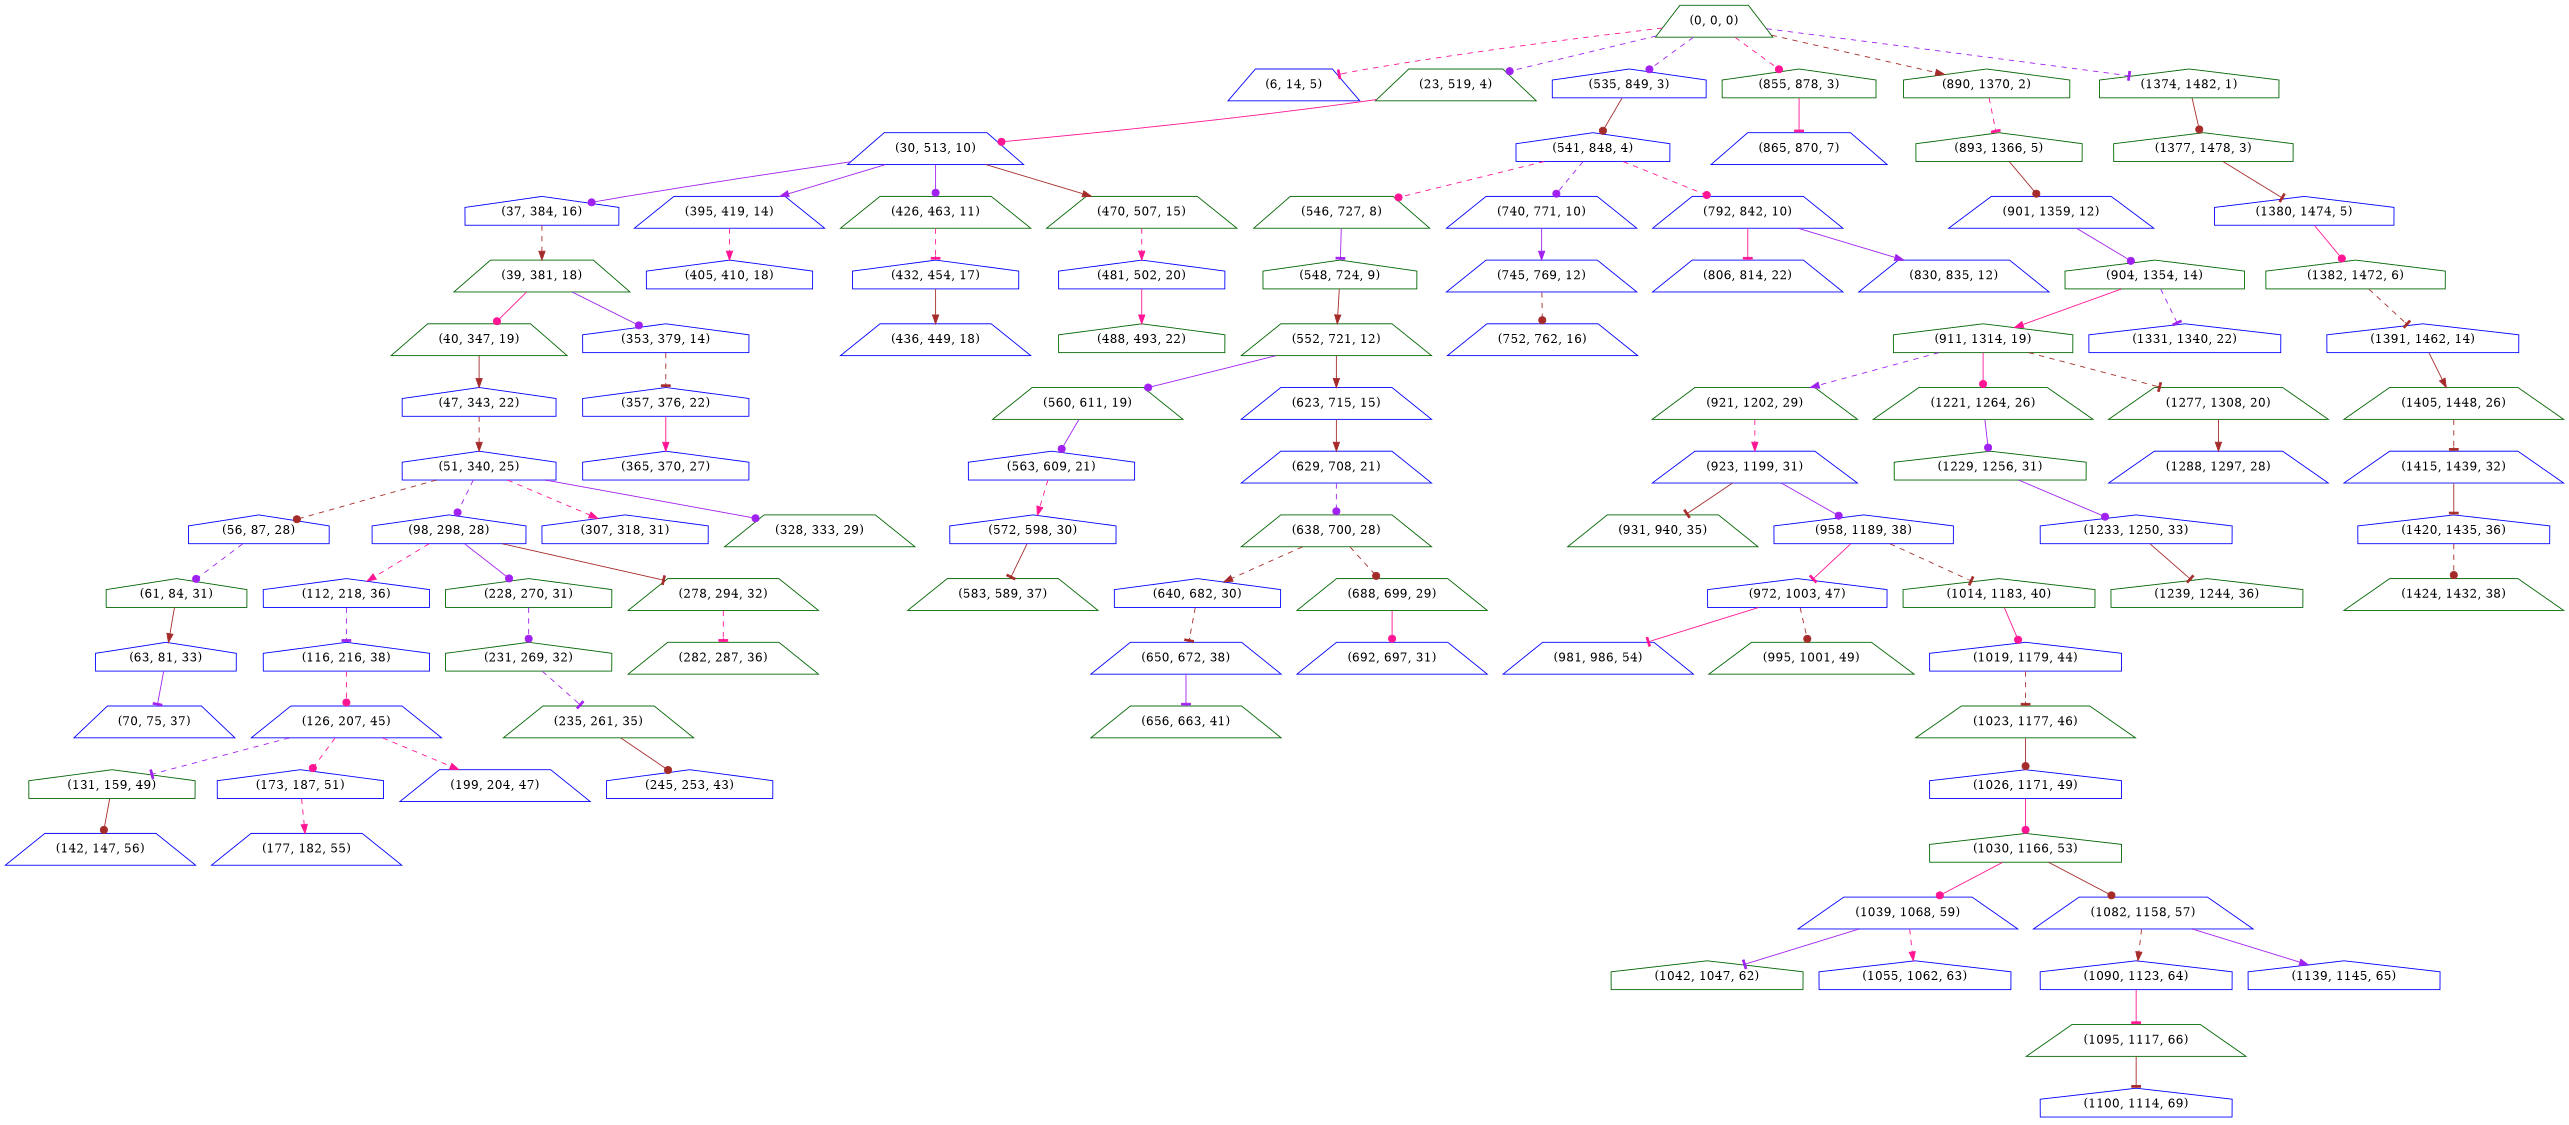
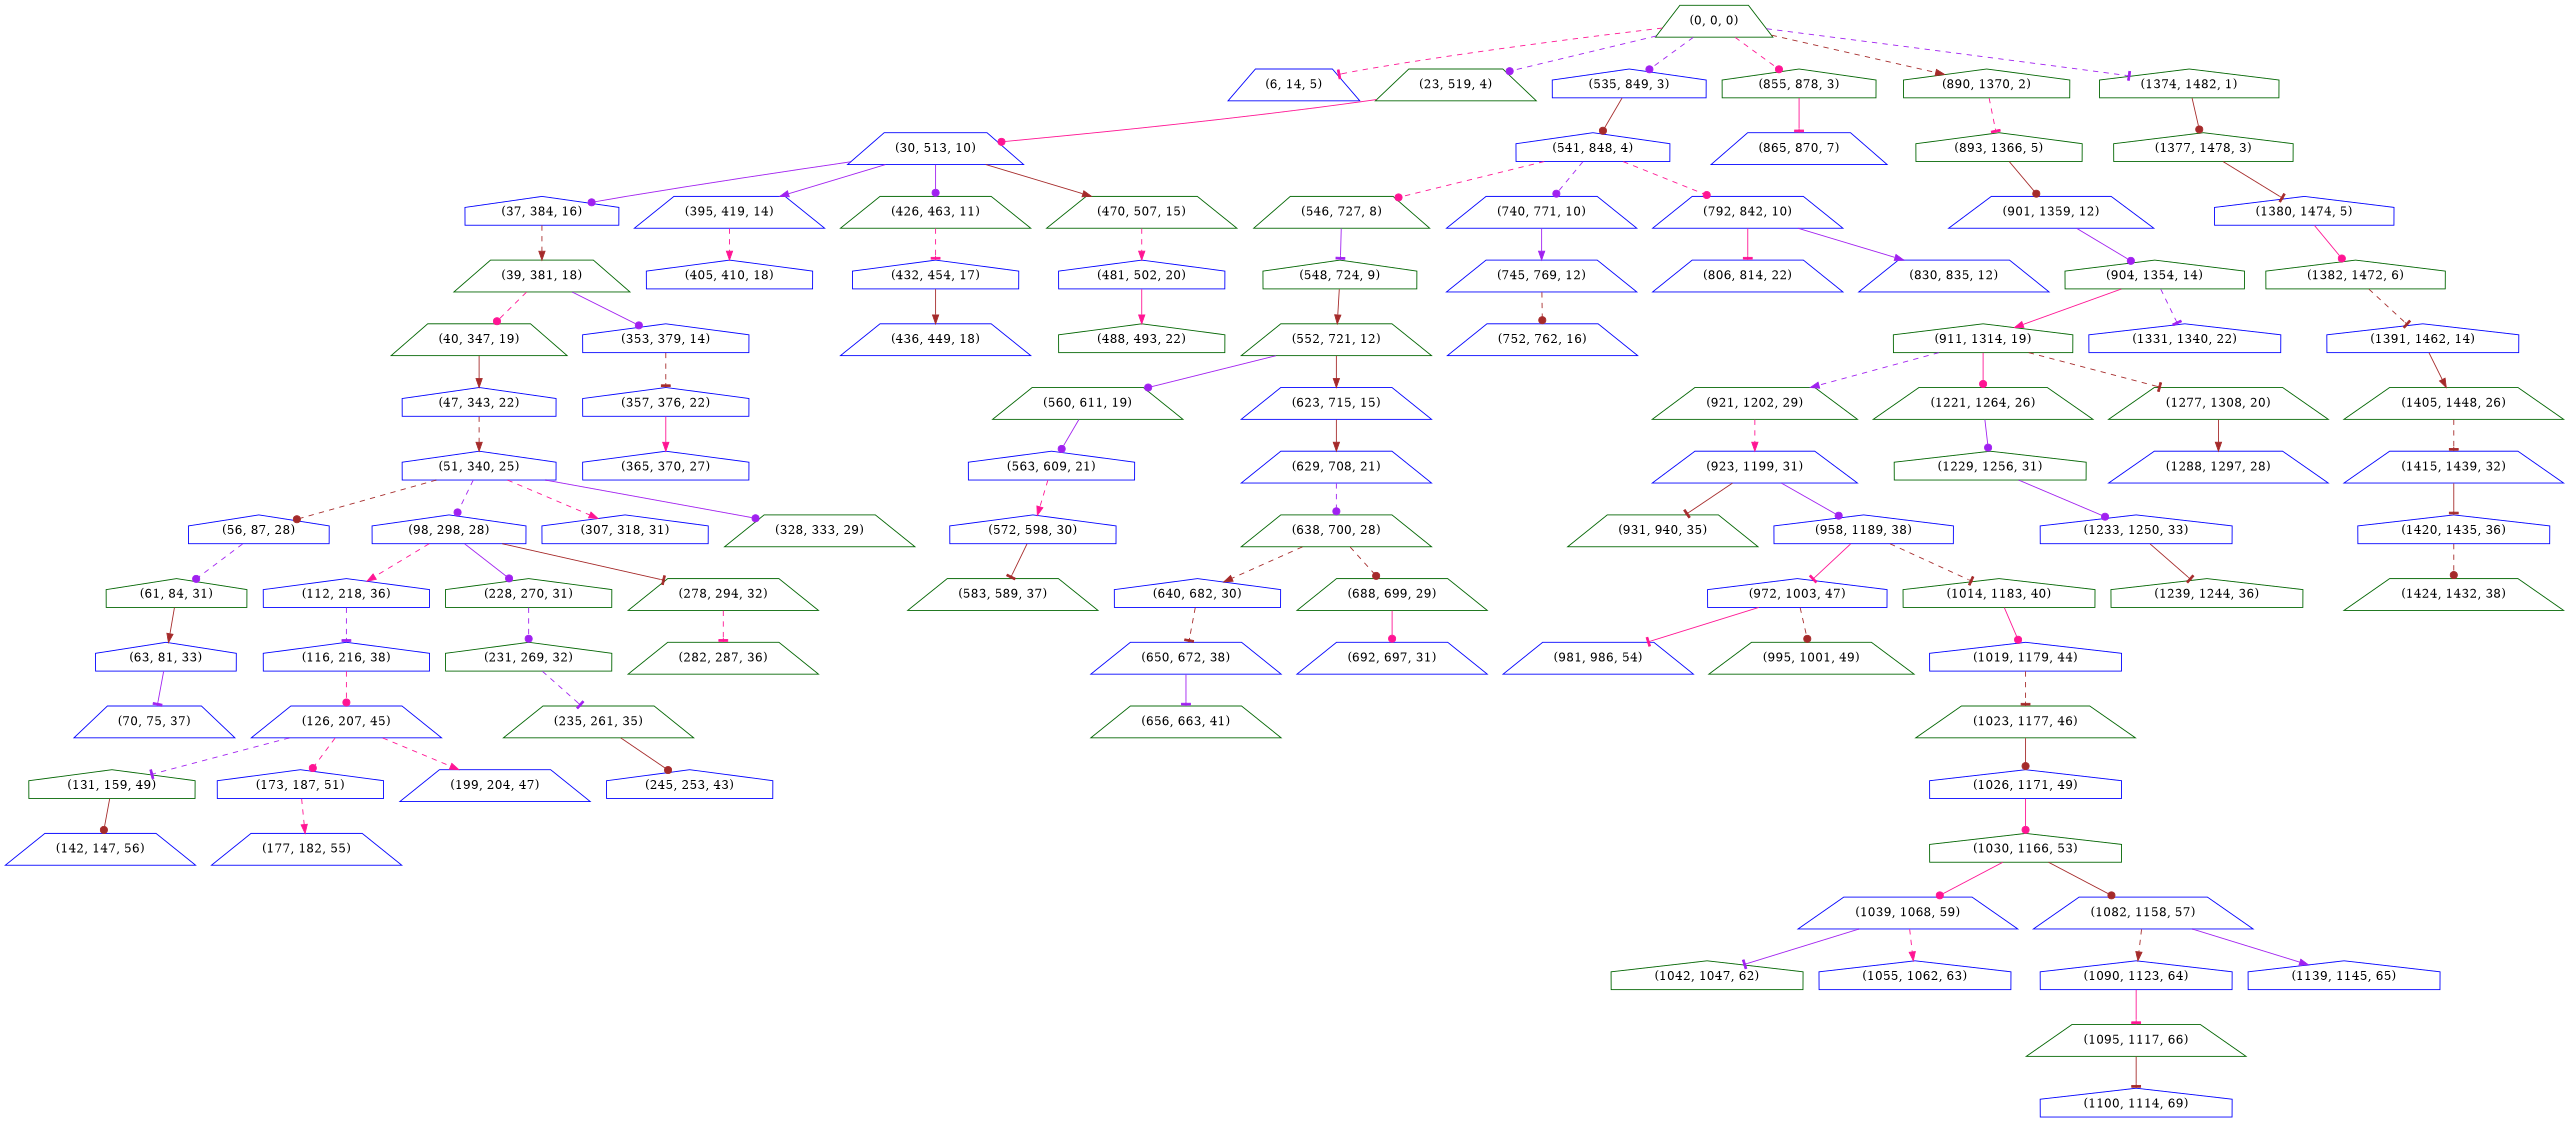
  digraph {
    node [color=blue shape=house]
    edge [arrowhead=dot color=brown style=solid]
    "(0, 0, 0)" [color=darkgreen shape=trapezium]
    "(6, 14, 5)" [shape=trapezium]
    "(23, 519, 4)" [color=darkgreen shape=trapezium]
    "(535, 849, 3)"
    "(855, 878, 3)" [color=darkgreen]
    "(890, 1370, 2)" [color=darkgreen]
    "(1374, 1482, 1)" [color=darkgreen]
    "(30, 513, 10)" [shape=trapezium]
    "(541, 848, 4)"
    "(865, 870, 7)" [shape=trapezium]
    "(893, 1366, 5)" [color=darkgreen]
    "(1377, 1478, 3)" [color=darkgreen]
    "(37, 384, 16)"
    "(395, 419, 14)" [shape=trapezium]
    "(426, 463, 11)" [color=darkgreen shape=trapezium]
    "(470, 507, 15)" [color=darkgreen shape=trapezium]
    "(39, 381, 18)" [color=darkgreen shape=trapezium]
    "(405, 410, 18)"
    "(432, 454, 17)"
    "(481, 502, 20)"
    "(40, 347, 19)" [color=darkgreen shape=trapezium]
    n22 [label="(353, 379, 14)"]
    "(47, 343, 22)"
    "(357, 376, 22)"
    "(51, 340, 25)"
    "(56, 87, 28)"
    "(98, 298, 28)"
    "(307, 318, 31)"
    "(328, 333, 29)" [color=darkgreen shape=trapezium]
    "(61, 84, 31)" [color=darkgreen]
    "(112, 218, 36)"
    "(228, 270, 31)" [color=darkgreen]
    "(278, 294, 32)" [color=darkgreen shape=trapezium]
    "(63, 81, 33)"
    "(70, 75, 37)" [shape=trapezium]
    "(116, 216, 38)"
    "(231, 269, 32)" [color=darkgreen]
    "(282, 287, 36)" [color=darkgreen shape=trapezium]
    "(126, 207, 45)" [shape=trapezium]
    "(131, 159, 49)" [color=darkgreen]
    "(173, 187, 51)"
    "(199, 204, 47)" [shape=trapezium]
    "(142, 147, 56)" [shape=trapezium]
    "(177, 182, 55)" [shape=trapezium]
    "(235, 261, 35)" [color=darkgreen shape=trapezium]
    "(245, 253, 43)"
    "(365, 370, 27)"
    "(436, 449, 18)" [shape=trapezium]
    "(488, 493, 22)" [color=darkgreen]
    "(546, 727, 8)" [color=darkgreen shape=trapezium]
    "(740, 771, 10)" [shape=trapezium]
    "(792, 842, 10)" [shape=trapezium]
    "(548, 724, 9)" [color=darkgreen]
    "(745, 769, 12)" [shape=trapezium]
    "(806, 814, 22)" [shape=trapezium]
    "(830, 835, 12)" [shape=trapezium]
    "(552, 721, 12)" [color=darkgreen shape=trapezium]
    "(560, 611, 19)" [color=darkgreen shape=trapezium]
    "(623, 715, 15)" [shape=trapezium]
    "(563, 609, 21)"
    "(629, 708, 21)" [shape=trapezium]
    "(572, 598, 30)"
    "(583, 589, 37)" [color=darkgreen shape=trapezium]
    "(638, 700, 28)" [color=darkgreen shape=trapezium]
    "(640, 682, 30)"
    "(688, 699, 29)" [color=darkgreen shape=trapezium]
    "(650, 672, 38)" [shape=trapezium]
    "(692, 697, 31)" [shape=trapezium]
    "(656, 663, 41)" [color=darkgreen shape=trapezium]
    "(752, 762, 16)" [shape=trapezium]
    "(901, 1359, 12)" [shape=trapezium]
    "(904, 1354, 14)" [color=darkgreen]
    "(911, 1314, 19)" [color=darkgreen]
    "(1331, 1340, 22)"
    "(921, 1202, 29)" [color=darkgreen shape=trapezium]
    "(1221, 1264, 26)" [color=darkgreen shape=trapezium]
    "(1277, 1308, 20)" [color=darkgreen shape=trapezium]
    "(923, 1199, 31)" [shape=trapezium]
    "(1229, 1256, 31)" [color=darkgreen]
    "(1288, 1297, 28)" [shape=trapezium]
    "(931, 940, 35)" [color=darkgreen shape=trapezium]
    "(958, 1189, 38)"
    "(972, 1003, 47)"
    "(1014, 1183, 40)" [color=darkgreen]
    "(981, 986, 54)" [shape=trapezium]
    "(995, 1001, 49)" [color=darkgreen shape=trapezium]
    "(1019, 1179, 44)"
    "(1023, 1177, 46)" [color=darkgreen shape=trapezium]
    "(1026, 1171, 49)"
    "(1030, 1166, 53)" [color=darkgreen]
    "(1039, 1068, 59)" [shape=trapezium]
    "(1082, 1158, 57)" [shape=trapezium]
    "(1042, 1047, 62)" [color=darkgreen]
    "(1055, 1062, 63)"
    "(1090, 1123, 64)"
    "(1139, 1145, 65)"
    "(1095, 1117, 66)" [color=darkgreen shape=trapezium]
    "(1100, 1114, 69)"
    "(1233, 1250, 33)"
    "(1239, 1244, 36)" [color=darkgreen]
    "(1380, 1474, 5)"
    "(1382, 1472, 6)" [color=darkgreen]
    "(1391, 1462, 14)"
    "(1405, 1448, 26)" [color=darkgreen shape=trapezium]
    "(1415, 1439, 32)" [shape=trapezium]
    "(1420, 1435, 36)"
    "(1424, 1432, 38)" [color=darkgreen shape=trapezium]
    "(0, 0, 0)" -> "(6, 14, 5)" [arrowhead=tee color=deeppink style=dashed]
    "(0, 0, 0)" -> "(23, 519, 4)" [color=purple style=dashed]
    "(0, 0, 0)" -> "(535, 849, 3)" [color=purple style=dashed]
    "(0, 0, 0)" -> "(855, 878, 3)" [color=deeppink style=dashed]
    "(0, 0, 0)" -> "(890, 1370, 2)" [arrowhead=normal style=dashed]
    "(0, 0, 0)" -> "(1374, 1482, 1)" [arrowhead=tee color=purple style=dashed]
    "(23, 519, 4)" -> "(30, 513, 10)" [color=deeppink]
    "(535, 849, 3)" -> "(541, 848, 4)"
    "(855, 878, 3)" -> "(865, 870, 7)" [arrowhead=tee color=deeppink]
    "(890, 1370, 2)" -> "(893, 1366, 5)" [arrowhead=tee color=deeppink style=dashed]
    "(1374, 1482, 1)" -> "(1377, 1478, 3)"
    "(30, 513, 10)" -> "(37, 384, 16)" [color=purple]
    "(30, 513, 10)" -> "(395, 419, 14)" [arrowhead=normal color=purple]
    "(30, 513, 10)" -> "(426, 463, 11)" [color=purple]
    "(30, 513, 10)" -> "(470, 507, 15)" [arrowhead=normal]
    "(541, 848, 4)" -> "(546, 727, 8)" [color=deeppink style=dashed]
    "(541, 848, 4)" -> "(740, 771, 10)" [color=purple style=dashed]
    "(541, 848, 4)" -> "(792, 842, 10)" [color=deeppink style=dashed]
    "(893, 1366, 5)" -> "(901, 1359, 12)"
    "(1377, 1478, 3)" -> "(1380, 1474, 5)" [arrowhead=tee]
    "(37, 384, 16)" -> "(39, 381, 18)" [arrowhead=normal style=dashed]
    "(395, 419, 14)" -> "(405, 410, 18)" [arrowhead=normal color=deeppink style=dashed]
    "(426, 463, 11)" -> "(432, 454, 17)" [arrowhead=tee color=deeppink style=dashed]
    "(470, 507, 15)" -> "(481, 502, 20)" [arrowhead=normal color=deeppink style=dashed]
-   "(39, 381, 18)" -> "(40, 347, 19)" [color=deeppink]
+   "(39, 381, 18)" -> "(40, 347, 19)" [color=deeppink style=dashed]
    "(39, 381, 18)" -> n22 [color=purple]
    "(432, 454, 17)" -> "(436, 449, 18)" [arrowhead=normal]
    "(481, 502, 20)" -> "(488, 493, 22)" [arrowhead=normal color=deeppink]
    "(40, 347, 19)" -> "(47, 343, 22)" [arrowhead=normal]
    n22 -> "(357, 376, 22)" [arrowhead=tee style=dashed]
    "(47, 343, 22)" -> "(51, 340, 25)" [arrowhead=normal style=dashed]
    "(357, 376, 22)" -> "(365, 370, 27)" [arrowhead=normal color=deeppink]
    "(51, 340, 25)" -> "(56, 87, 28)" [style=dashed]
    "(51, 340, 25)" -> "(98, 298, 28)" [color=purple style=dashed]
    "(51, 340, 25)" -> "(307, 318, 31)" [arrowhead=normal color=deeppink style=dashed]
    "(51, 340, 25)" -> "(328, 333, 29)" [color=purple]
    "(56, 87, 28)" -> "(61, 84, 31)" [color=purple style=dashed]
    "(98, 298, 28)" -> "(112, 218, 36)" [arrowhead=normal color=deeppink style=dashed]
    "(98, 298, 28)" -> "(228, 270, 31)" [color=purple]
    "(98, 298, 28)" -> "(278, 294, 32)" [arrowhead=tee]
    "(61, 84, 31)" -> "(63, 81, 33)" [arrowhead=normal]
    "(112, 218, 36)" -> "(116, 216, 38)" [arrowhead=tee color=purple style=dashed]
    "(228, 270, 31)" -> "(231, 269, 32)" [color=purple style=dashed]
    "(278, 294, 32)" -> "(282, 287, 36)" [arrowhead=tee color=deeppink style=dashed]
    "(63, 81, 33)" -> "(70, 75, 37)" [arrowhead=tee color=purple]
    "(116, 216, 38)" -> "(126, 207, 45)" [color=deeppink style=dashed]
    "(231, 269, 32)" -> "(235, 261, 35)" [arrowhead=tee color=purple style=dashed]
    "(126, 207, 45)" -> "(131, 159, 49)" [arrowhead=tee color=purple style=dashed]
    "(126, 207, 45)" -> "(173, 187, 51)" [color=deeppink style=dashed]
    "(126, 207, 45)" -> "(199, 204, 47)" [arrowhead=normal color=deeppink style=dashed]
    "(131, 159, 49)" -> "(142, 147, 56)"
    "(173, 187, 51)" -> "(177, 182, 55)" [arrowhead=normal color=deeppink style=dashed]
    "(235, 261, 35)" -> "(245, 253, 43)"
    "(546, 727, 8)" -> "(548, 724, 9)" [arrowhead=tee color=purple]
    "(740, 771, 10)" -> "(745, 769, 12)" [arrowhead=normal color=purple]
    "(792, 842, 10)" -> "(806, 814, 22)" [arrowhead=tee color=deeppink]
    "(792, 842, 10)" -> "(830, 835, 12)" [arrowhead=normal color=purple]
    "(548, 724, 9)" -> "(552, 721, 12)" [arrowhead=normal]
    "(745, 769, 12)" -> "(752, 762, 16)" [style=dashed]
    "(552, 721, 12)" -> "(560, 611, 19)" [color=purple]
    "(552, 721, 12)" -> "(623, 715, 15)" [arrowhead=normal]
    "(560, 611, 19)" -> "(563, 609, 21)" [color=purple]
    "(623, 715, 15)" -> "(629, 708, 21)" [arrowhead=normal]
    "(563, 609, 21)" -> "(572, 598, 30)" [arrowhead=normal color=deeppink style=dashed]
    "(629, 708, 21)" -> "(638, 700, 28)" [color=purple style=dashed]
    "(572, 598, 30)" -> "(583, 589, 37)" [arrowhead=tee]
    "(638, 700, 28)" -> "(640, 682, 30)" [arrowhead=normal style=dashed]
    "(638, 700, 28)" -> "(688, 699, 29)" [style=dashed]
    "(640, 682, 30)" -> "(650, 672, 38)" [arrowhead=tee style=dashed]
    "(688, 699, 29)" -> "(692, 697, 31)" [color=deeppink]
    "(650, 672, 38)" -> "(656, 663, 41)" [arrowhead=tee color=purple]
    "(901, 1359, 12)" -> "(904, 1354, 14)" [color=purple]
    "(904, 1354, 14)" -> "(911, 1314, 19)" [arrowhead=normal color=deeppink]
    "(904, 1354, 14)" -> "(1331, 1340, 22)" [arrowhead=tee color=purple style=dashed]
    "(911, 1314, 19)" -> "(921, 1202, 29)" [arrowhead=normal color=purple style=dashed]
    "(911, 1314, 19)" -> "(1221, 1264, 26)" [color=deeppink]
    "(911, 1314, 19)" -> "(1277, 1308, 20)" [arrowhead=tee style=dashed]
    "(921, 1202, 29)" -> "(923, 1199, 31)" [arrowhead=normal color=deeppink style=dashed]
    "(1221, 1264, 26)" -> "(1229, 1256, 31)" [color=purple]
    "(1277, 1308, 20)" -> "(1288, 1297, 28)" [arrowhead=normal]
    "(923, 1199, 31)" -> "(931, 940, 35)" [arrowhead=tee]
    "(923, 1199, 31)" -> "(958, 1189, 38)" [color=purple]
    "(1229, 1256, 31)" -> "(1233, 1250, 33)" [color=purple]
    "(958, 1189, 38)" -> "(972, 1003, 47)" [arrowhead=tee color=deeppink]
    "(958, 1189, 38)" -> "(1014, 1183, 40)" [arrowhead=tee style=dashed]
    "(972, 1003, 47)" -> "(981, 986, 54)" [arrowhead=tee color=deeppink]
    "(972, 1003, 47)" -> "(995, 1001, 49)" [style=dashed]
    "(1014, 1183, 40)" -> "(1019, 1179, 44)" [color=deeppink]
    "(1019, 1179, 44)" -> "(1023, 1177, 46)" [arrowhead=tee style=dashed]
    "(1023, 1177, 46)" -> "(1026, 1171, 49)"
    "(1026, 1171, 49)" -> "(1030, 1166, 53)" [color=deeppink]
    "(1030, 1166, 53)" -> "(1039, 1068, 59)" [color=deeppink]
    "(1030, 1166, 53)" -> "(1082, 1158, 57)"
    "(1039, 1068, 59)" -> "(1042, 1047, 62)" [arrowhead=tee color=purple]
    "(1039, 1068, 59)" -> "(1055, 1062, 63)" [arrowhead=normal color=deeppink style=dashed]
    "(1082, 1158, 57)" -> "(1090, 1123, 64)" [arrowhead=normal style=dashed]
    "(1082, 1158, 57)" -> "(1139, 1145, 65)" [arrowhead=normal color=purple]
    "(1090, 1123, 64)" -> "(1095, 1117, 66)" [arrowhead=tee color=deeppink]
    "(1095, 1117, 66)" -> "(1100, 1114, 69)" [arrowhead=tee]
    "(1233, 1250, 33)" -> "(1239, 1244, 36)" [arrowhead=tee]
    "(1380, 1474, 5)" -> "(1382, 1472, 6)" [color=deeppink]
    "(1382, 1472, 6)" -> "(1391, 1462, 14)" [arrowhead=tee style=dashed]
    "(1391, 1462, 14)" -> "(1405, 1448, 26)" [arrowhead=normal]
    "(1405, 1448, 26)" -> "(1415, 1439, 32)" [arrowhead=tee style=dashed]
    "(1415, 1439, 32)" -> "(1420, 1435, 36)" [arrowhead=tee]
    "(1420, 1435, 36)" -> "(1424, 1432, 38)" [style=dashed]
  }
